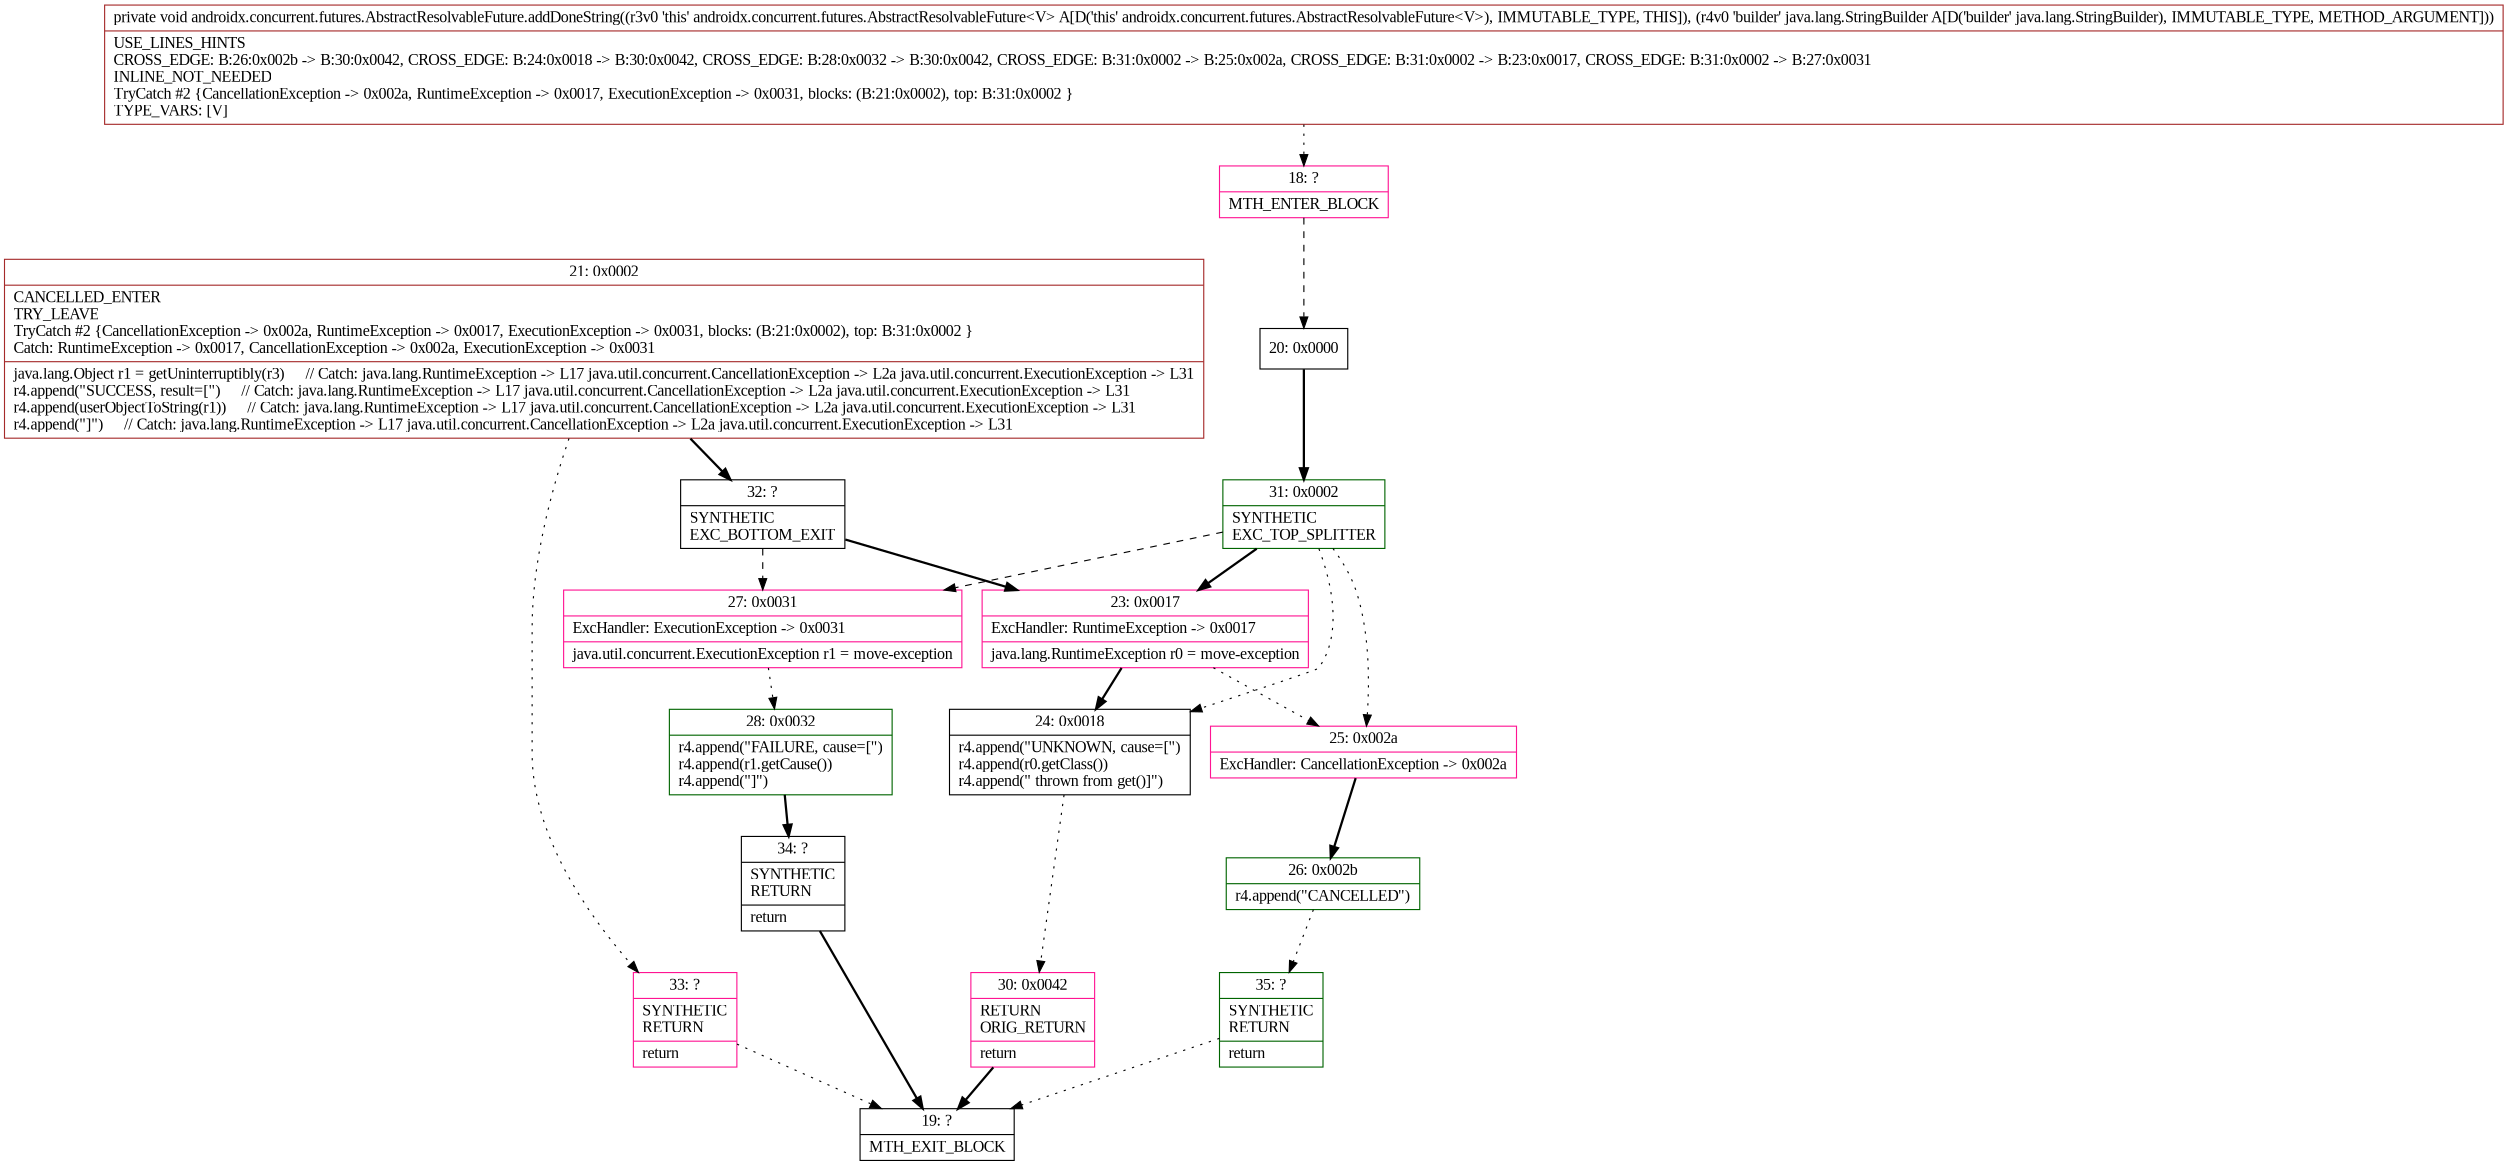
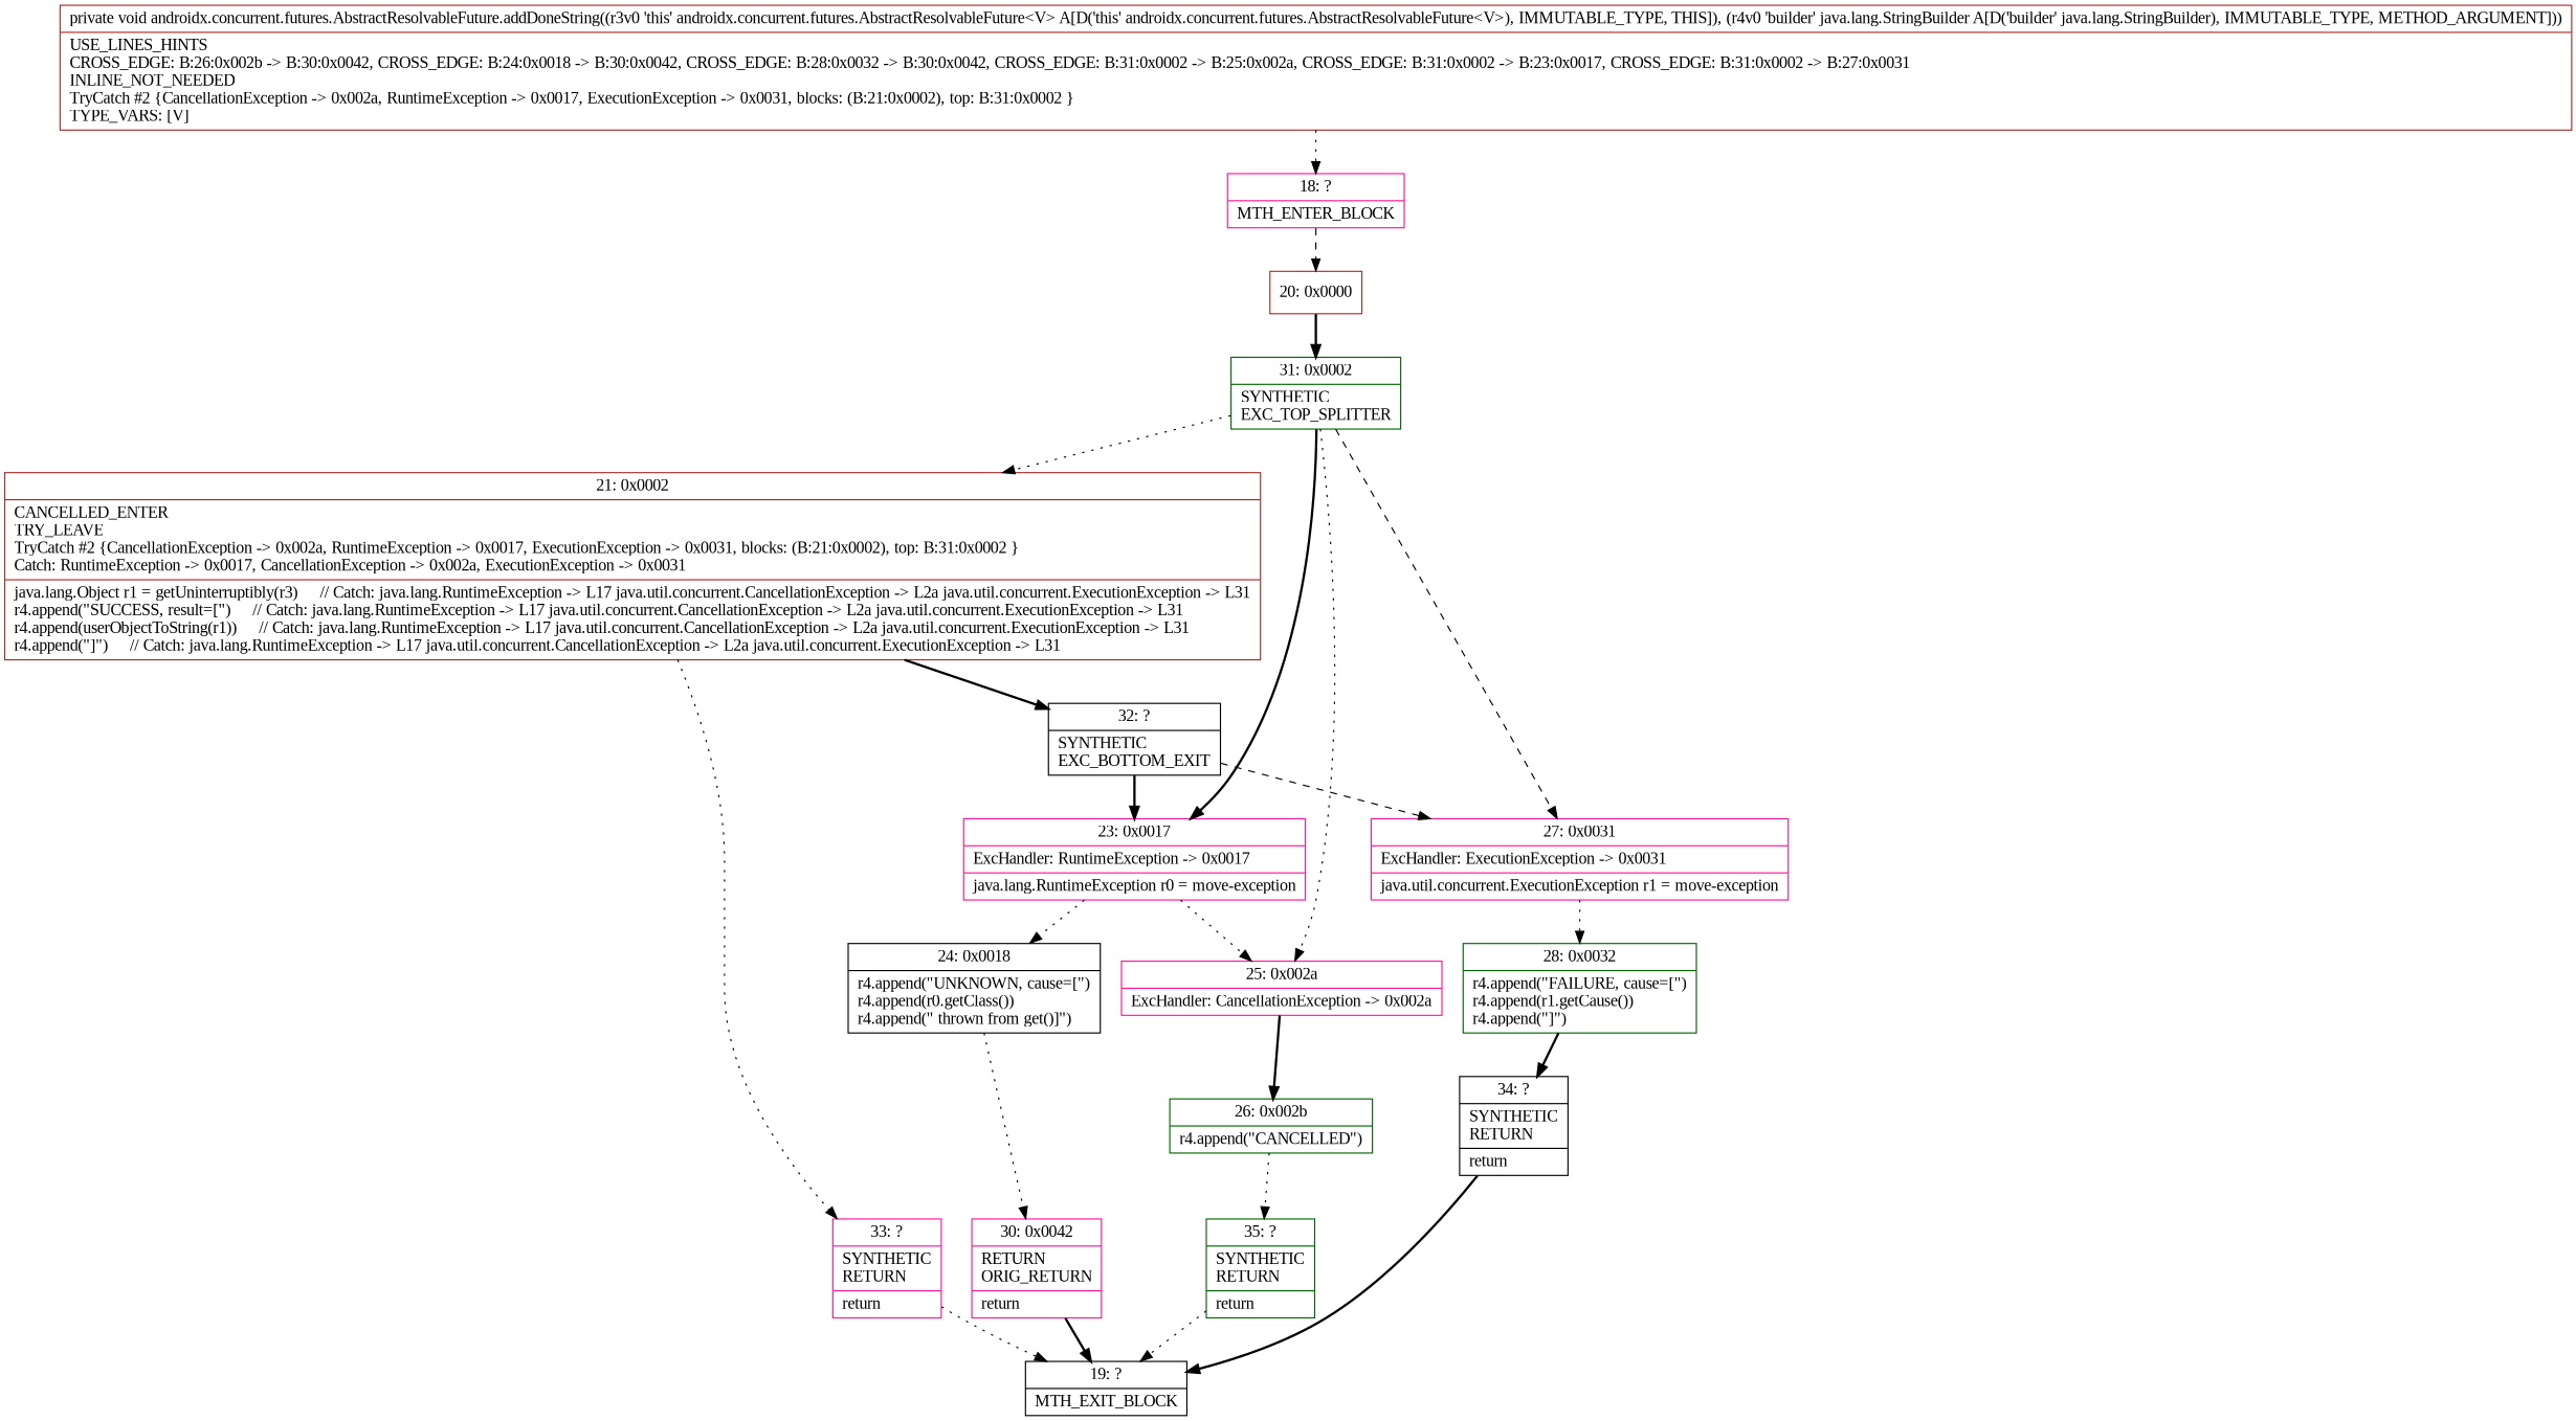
  digraph {
    fontname="Liberation Serif"
    node [color=deeppink fontname="Liberation Serif" shape=record]
    edge [fontname="Liberation Serif" style=dotted]
    n1 [label="{18\:\ ?|MTH_ENTER_BLOCK\l}"]
-   n2 [color=black label="{20\:\ 0x0000}"]
+   n2 [color=brown label="{20\:\ 0x0000}"]
    n3 [color=darkgreen label="{31\:\ 0x0002|SYNTHETIC\lEXC_TOP_SPLITTER\l}"]
    n4 [color=brown label="{21\:\ 0x0002|CANCELLED_ENTER\lTRY_LEAVE\lTryCatch #2 \{CancellationException \-\> 0x002a, RuntimeException \-\> 0x0017, ExecutionException \-\> 0x0031, blocks: (B:21:0x0002), top: B:31:0x0002 \}\lCatch: RuntimeException \-\> 0x0017, CancellationException \-\> 0x002a, ExecutionException \-\> 0x0031\l|java.lang.Object r1 = getUninterruptibly(r3)     \/\/ Catch: java.lang.RuntimeException \-\> L17 java.util.concurrent.CancellationException \-\> L2a java.util.concurrent.ExecutionException \-\> L31\lr4.append(\"SUCCESS, result=[\")     \/\/ Catch: java.lang.RuntimeException \-\> L17 java.util.concurrent.CancellationException \-\> L2a java.util.concurrent.ExecutionException \-\> L31\lr4.append(userObjectToString(r1))     \/\/ Catch: java.lang.RuntimeException \-\> L17 java.util.concurrent.CancellationException \-\> L2a java.util.concurrent.ExecutionException \-\> L31\lr4.append(\"]\")     \/\/ Catch: java.lang.RuntimeException \-\> L17 java.util.concurrent.CancellationException \-\> L2a java.util.concurrent.ExecutionException \-\> L31\l}"]
    n5 [label="{25\:\ 0x002a|ExcHandler: CancellationException \-\> 0x002a\l}"]
    n6 [label="{23\:\ 0x0017|ExcHandler: RuntimeException \-\> 0x0017\l|java.lang.RuntimeException r0 = move\-exception\l}"]
    n7 [label="{27\:\ 0x0031|ExcHandler: ExecutionException \-\> 0x0031\l|java.util.concurrent.ExecutionException r1 = move\-exception\l}"]
    n8 [color=black label="{32\:\ ?|SYNTHETIC\lEXC_BOTTOM_EXIT\l}"]
    n9 [label="{33\:\ ?|SYNTHETIC\lRETURN\l|return\l}"]
    n10 [color=darkgreen label="{26\:\ 0x002b|r4.append(\"CANCELLED\")\l}"]
    n11 [color=black label="{24\:\ 0x0018|r4.append(\"UNKNOWN, cause=[\")\lr4.append(r0.getClass())\lr4.append(\" thrown from get()]\")\l}"]
    n12 [color=darkgreen label="{28\:\ 0x0032|r4.append(\"FAILURE, cause=[\")\lr4.append(r1.getCause())\lr4.append(\"]\")\l}"]
    n13 [color=black label="{19\:\ ?|MTH_EXIT_BLOCK\l}"]
    n14 [color=darkgreen label="{35\:\ ?|SYNTHETIC\lRETURN\l|return\l}"]
    n15 [label="{30\:\ 0x0042|RETURN\lORIG_RETURN\l|return\l}"]
    n16 [color=black label="{34\:\ ?|SYNTHETIC\lRETURN\l|return\l}"]
    n17 [color=brown label="{private void androidx.concurrent.futures.AbstractResolvableFuture.addDoneString((r3v0 'this' androidx.concurrent.futures.AbstractResolvableFuture\<V\> A[D('this' androidx.concurrent.futures.AbstractResolvableFuture\<V\>), IMMUTABLE_TYPE, THIS]), (r4v0 'builder' java.lang.StringBuilder A[D('builder' java.lang.StringBuilder), IMMUTABLE_TYPE, METHOD_ARGUMENT]))  | USE_LINES_HINTS\lCROSS_EDGE: B:26:0x002b \-\> B:30:0x0042, CROSS_EDGE: B:24:0x0018 \-\> B:30:0x0042, CROSS_EDGE: B:28:0x0032 \-\> B:30:0x0042, CROSS_EDGE: B:31:0x0002 \-\> B:25:0x002a, CROSS_EDGE: B:31:0x0002 \-\> B:23:0x0017, CROSS_EDGE: B:31:0x0002 \-\> B:27:0x0031\lINLINE_NOT_NEEDED\lTryCatch #2 \{CancellationException \-\> 0x002a, RuntimeException \-\> 0x0017, ExecutionException \-\> 0x0031, blocks: (B:21:0x0002), top: B:31:0x0002 \}\lTYPE_VARS: [V]\l}"]
    n1 -> n2 [style=dashed]
    n2 -> n3 [style=bold]
-   n3 -> n11
+   n3 -> n4
    n3 -> n5
    n3 -> n6 [style=bold]
    n3 -> n7 [style=dashed]
    n4 -> n8 [style=bold]
    n4 -> n9
    n5 -> n10 [style=bold]
    n6 -> n5
-   n6 -> n11 [style=bold]
+   n6 -> n11
    n7 -> n12
    n8 -> n6 [style=bold]
    n8 -> n7 [style=dashed]
    n9 -> n13
    n10 -> n14
    n11 -> n15
    n12 -> n16 [style=bold]
    n14 -> n13
    n15 -> n13 [style=bold]
    n16 -> n13 [style=bold]
    n17 -> n1
  }
